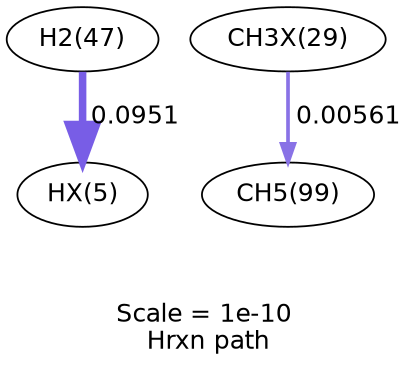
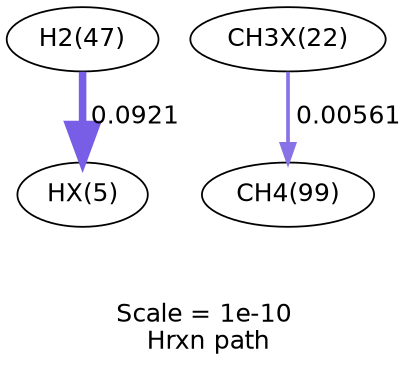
  digraph {
    fontname=Helvetica
    label="Scale = 1e-10\l Hrxn path"
    node [fontname=Helvetica]
    edge [fontname=Helvetica]
    n1 [label="H2(47)"]
    n2 [label="HX(5)"]
-   n3 [label="CH3X(29)"]
-   n4 [label="CH5(99)"]
-   n1 -> n2 [arrowsize=2.11 color="0.7, 0.595, 0.9" label=" 0.0951" style="setlinewidth(4.22)"]
+   n3 [label="CH3X(22)"]
+   n4 [label="CH4(99)"]
+   n1 -> n2 [arrowsize=2.11 color="0.7, 0.595, 0.9" label=" 0.0921" style="setlinewidth(4.22)"]
    n3 -> n4 [arrowsize=1.03 color="0.7, 0.505, 0.9" label=" 0.00561" style="setlinewidth(2.06)"]
  }
